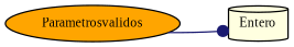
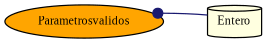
  digraph {
    rankdir=LR
    fontname="Liberation Serif"
    node [color=black fontname="Liberation Serif" fontsize=10 style=filled]
    n1 [fillcolor=orange fontcolor=black height=0.2 label=Parametrosvalidos shape=ellipse width=0.4]
    n2 [fillcolor=lightyellow height=0.2 label=Entero shape=cylinder width=0.4]
-   n1 -> n2 [color=midnightblue fontname="Liberation Serif" fontsize=10 labelfontname=Helvetica labelfontsize=10 style=solid arrowhead=dot]
+   n2 -> n1 [color=midnightblue fontname="Liberation Serif" fontsize=10 labelfontname=Helvetica labelfontsize=10 style=solid arrowhead=dot]
  }
